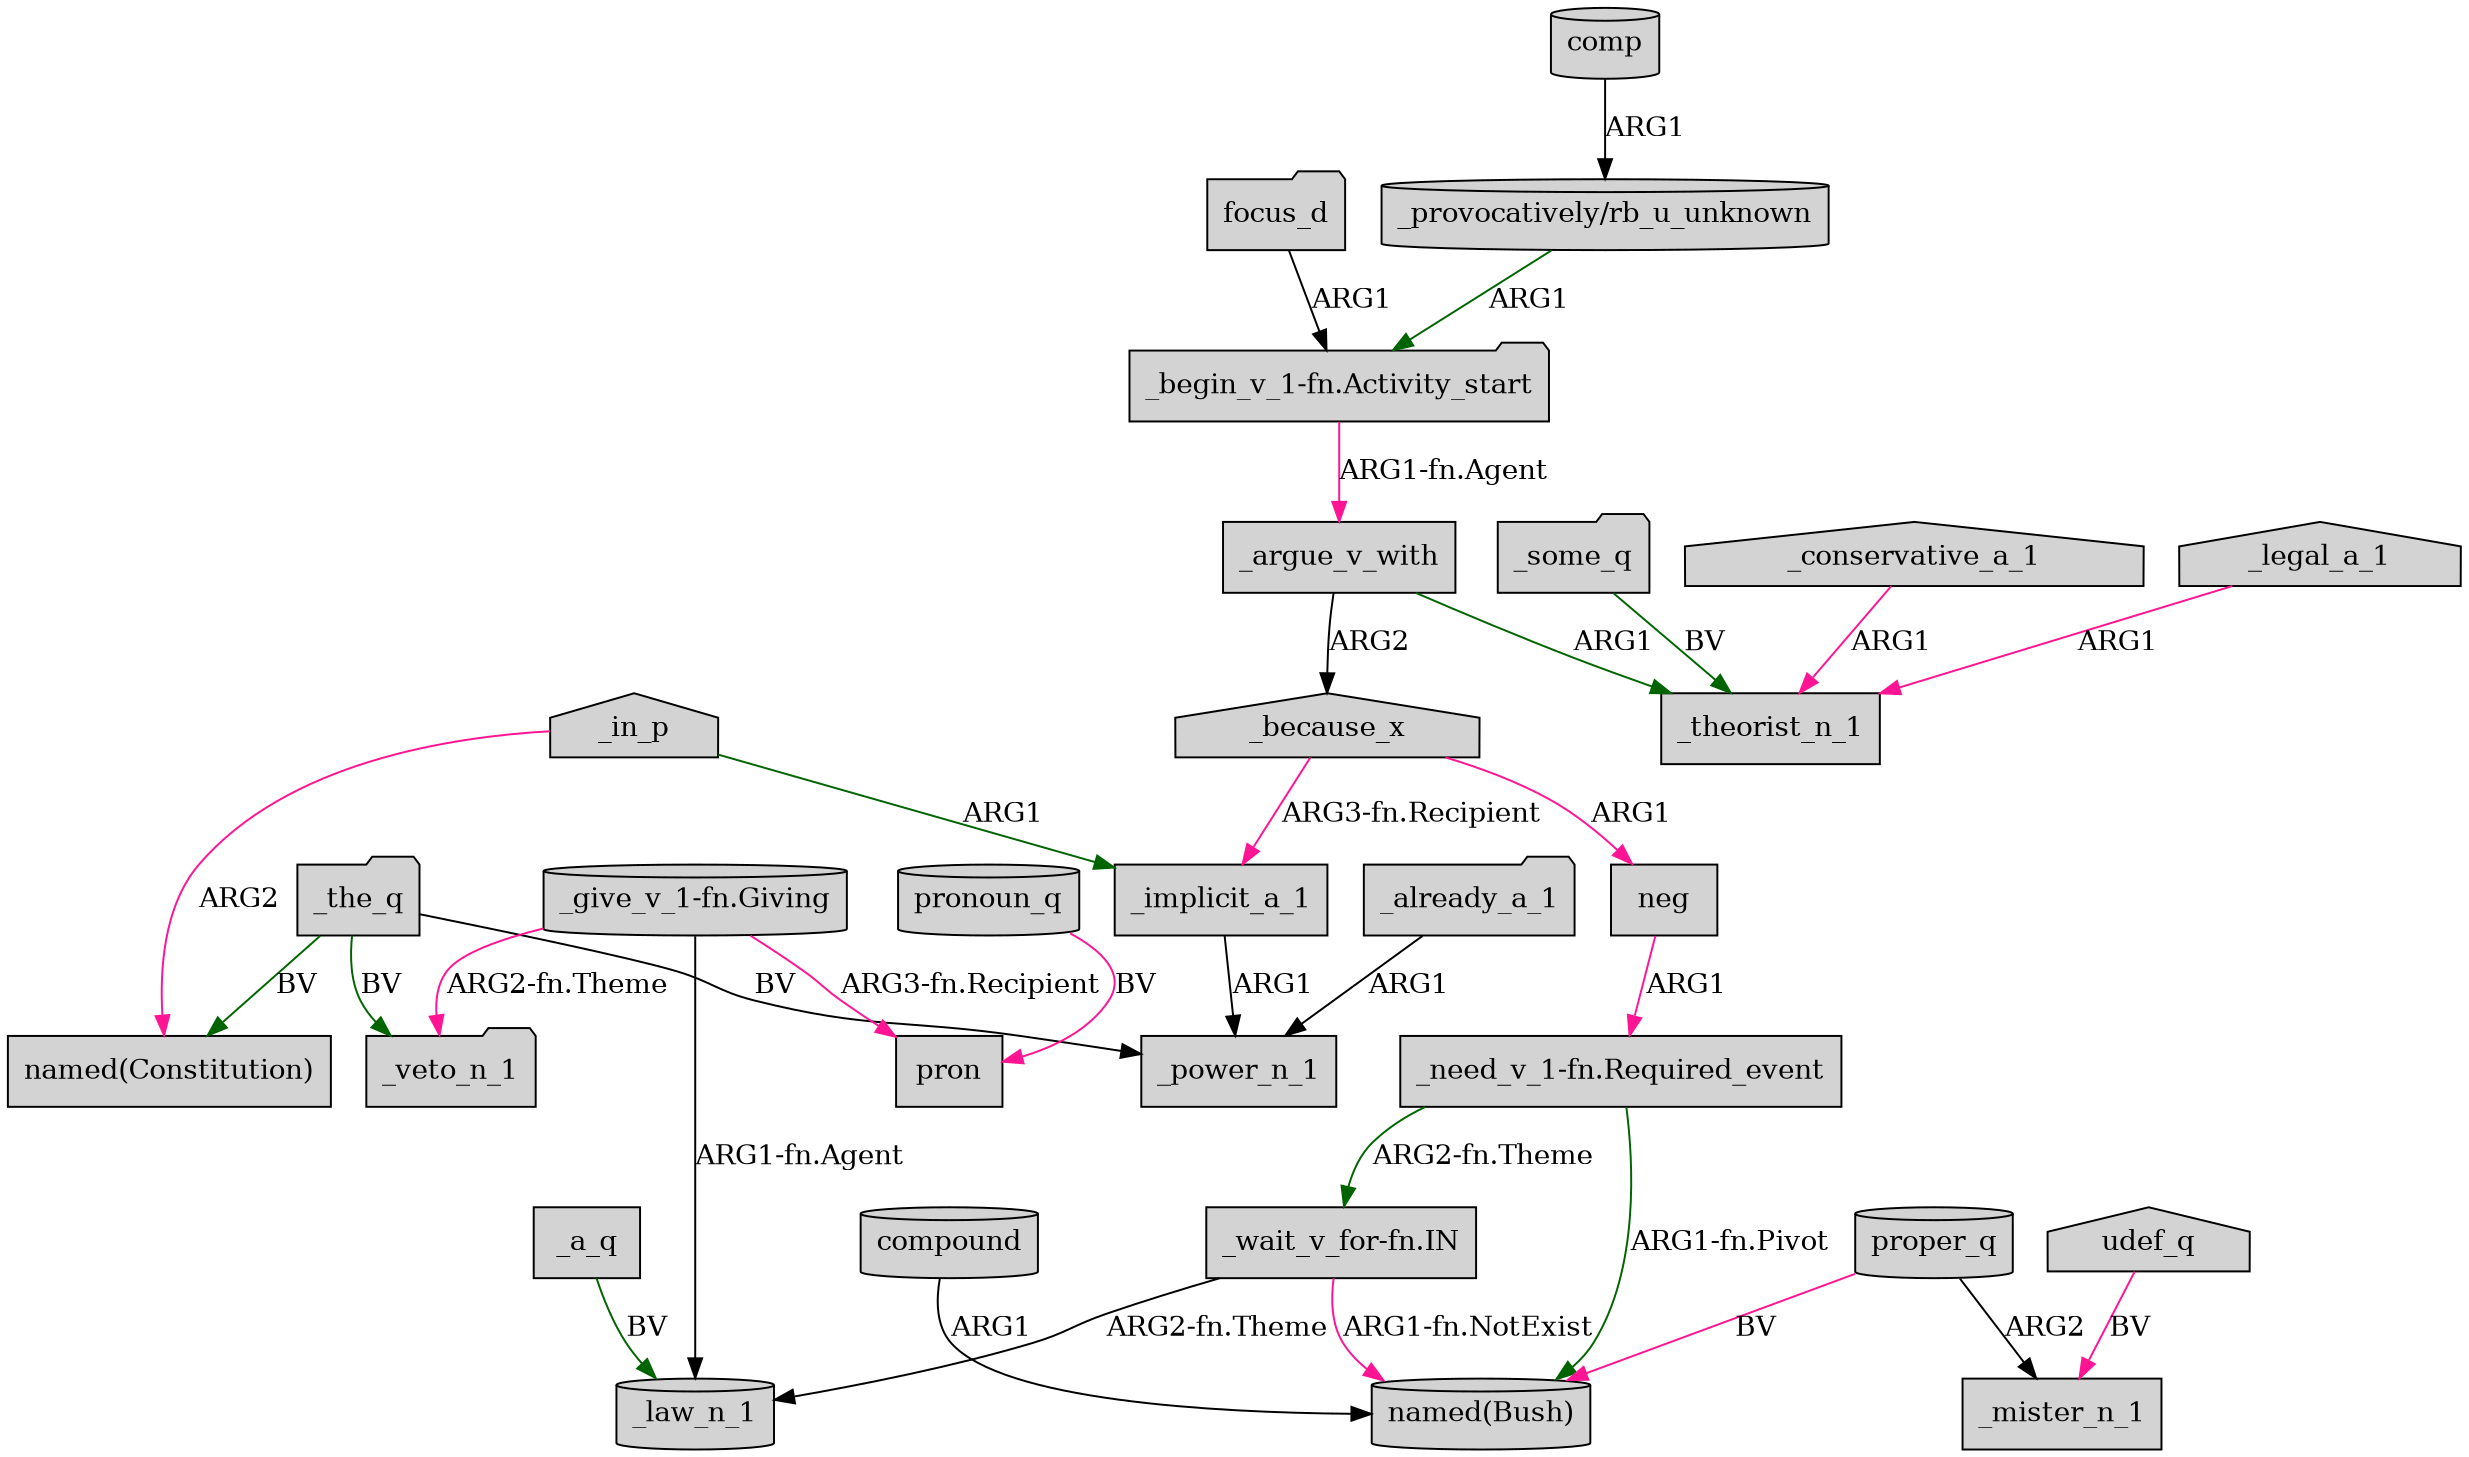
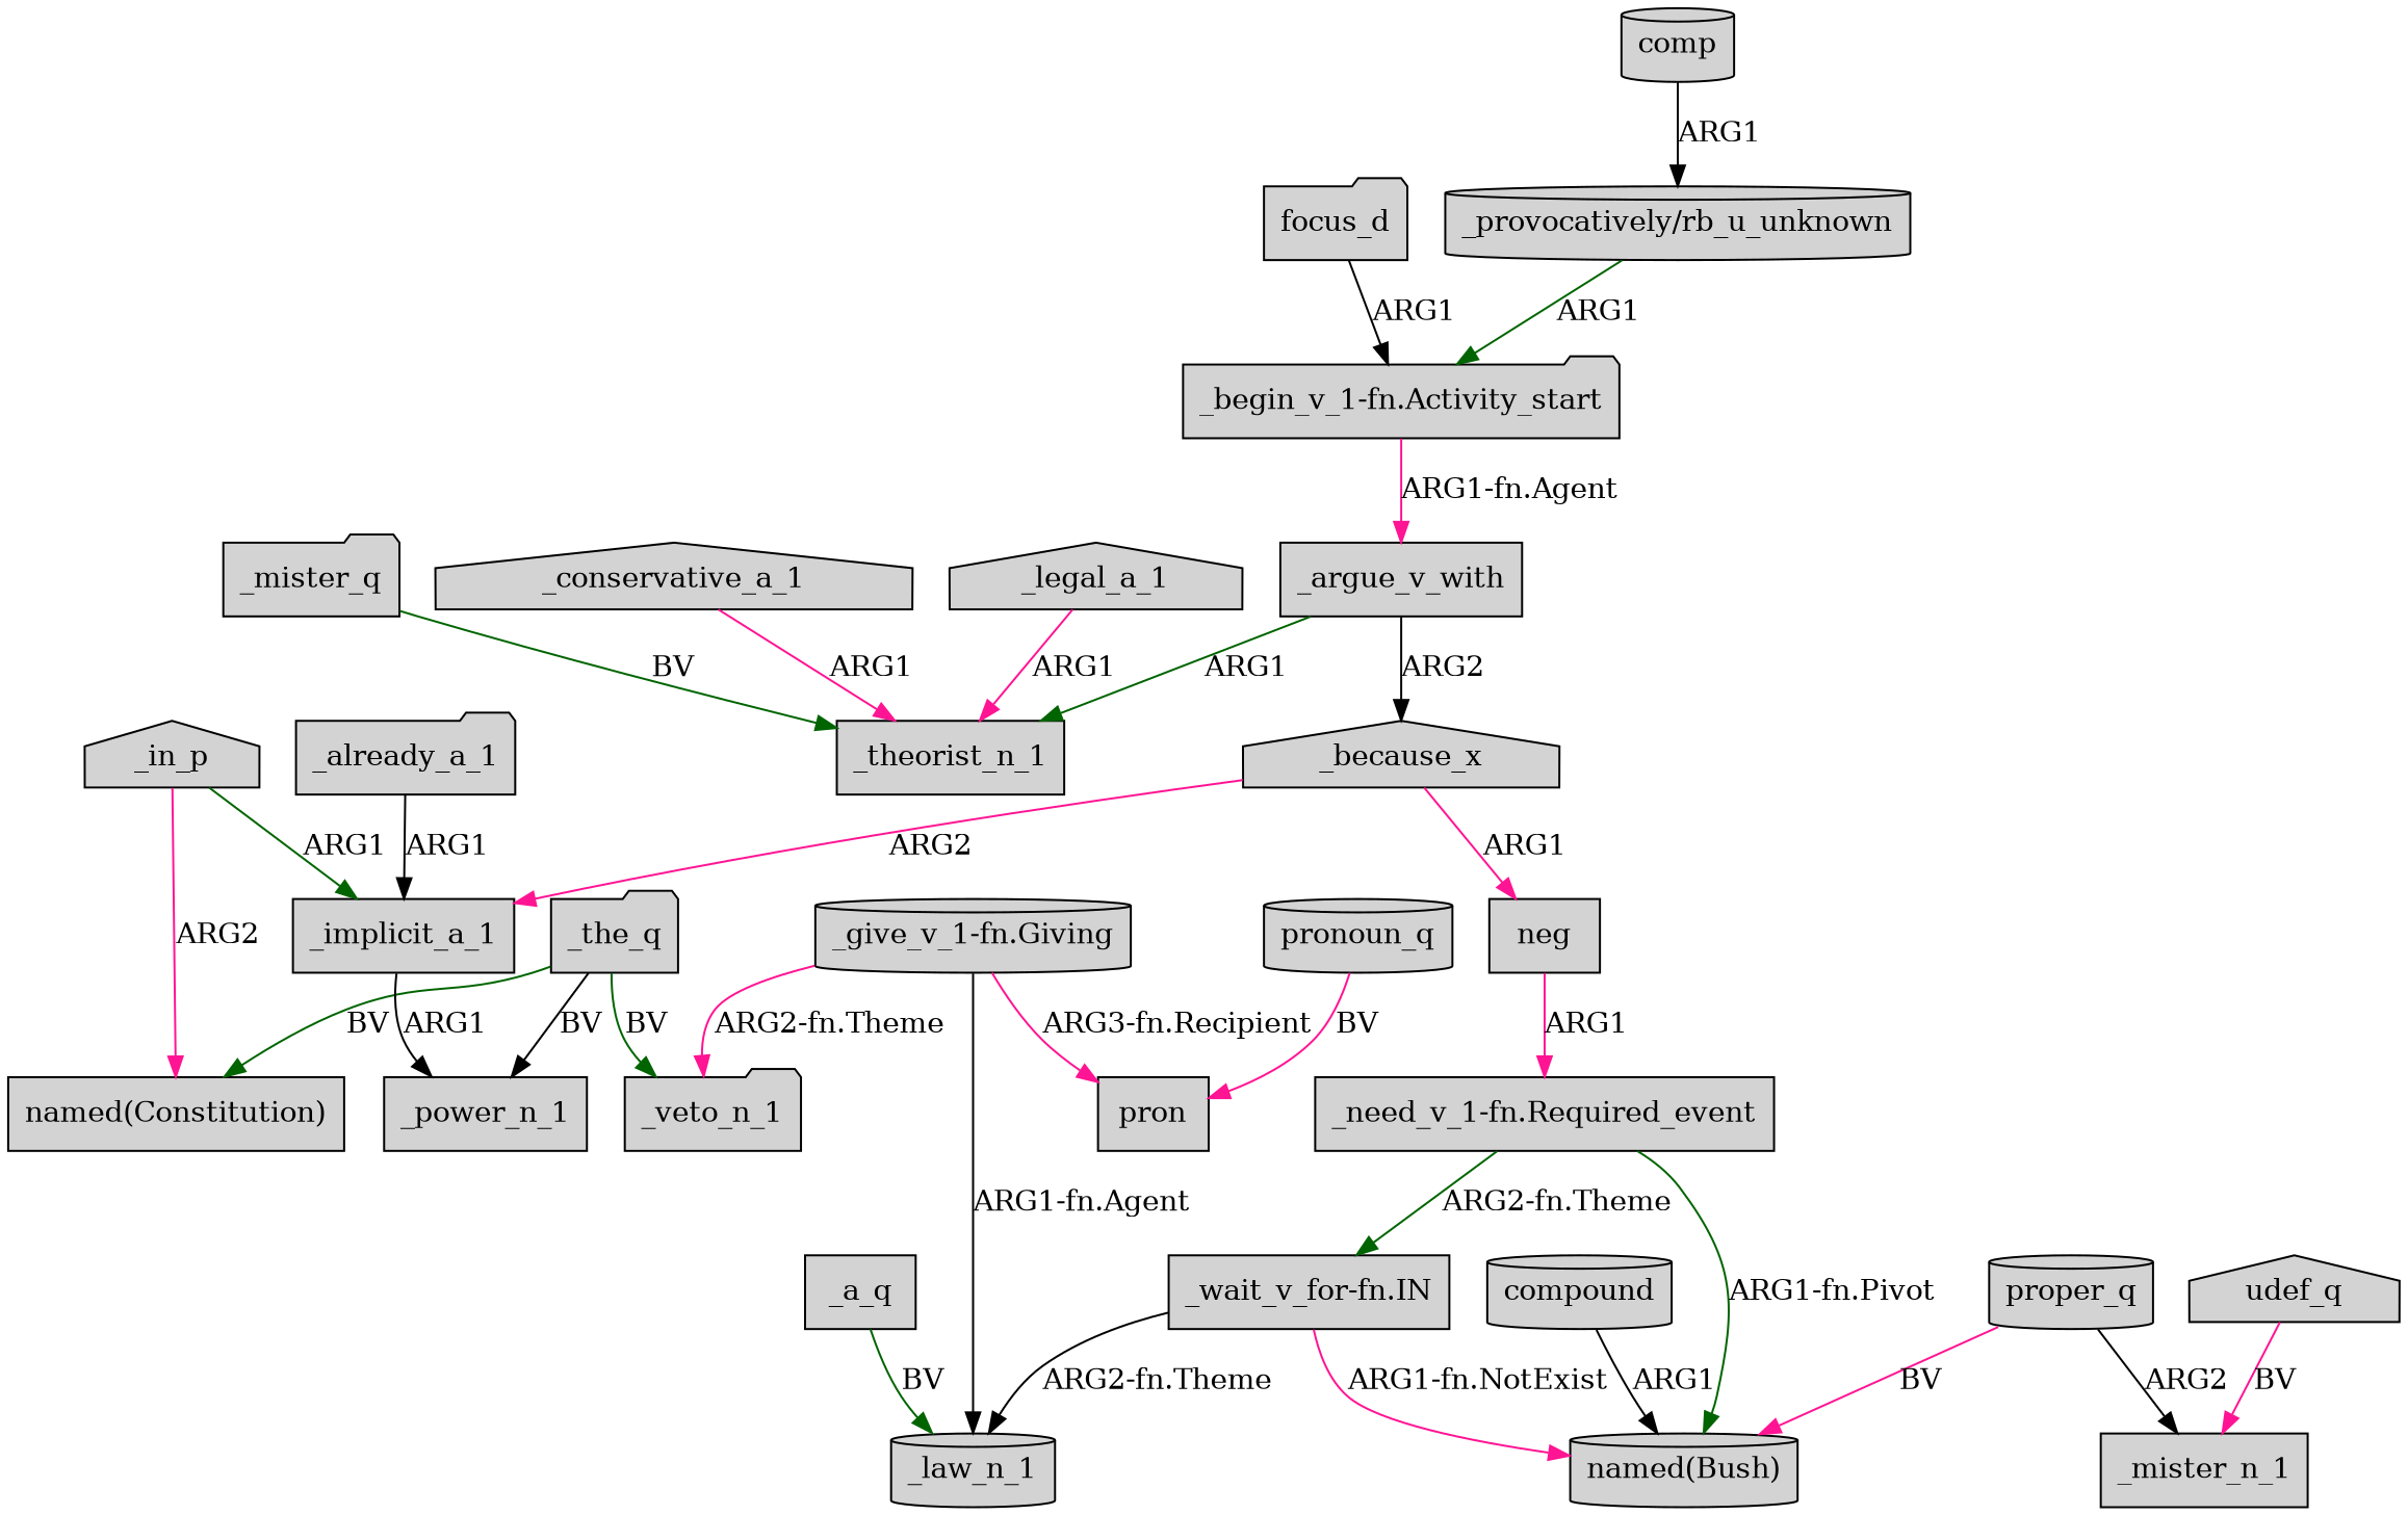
  digraph {
    node [shape=box style=filled]
    edge [color=deeppink]
    _legal_a_1 [shape=house]
    _theorist_n_1
    _the_q [shape=folder]
    _power_n_1
    _veto_n_1 [shape=folder]
    "named(Constitution)"
    _in_p [shape=house]
    _implicit_a_1
    "_begin_v_1-fn.Activity_start" [shape=folder]
    _argue_v_with
    _because_x [shape=house]
    neg
    compound [shape=cylinder]
    "named(Bush)" [shape=cylinder]
    udef_q [shape=house]
    _mister_n_1
    "_need_v_1-fn.Required_event"
    "_wait_v_for-fn.IN"
    _law_n_1 [shape=cylinder]
    focus_d [shape=folder]
    pronoun_q [shape=cylinder]
    pron
    _a_q
    proper_q [shape=cylinder]
-   _some_q [shape=folder]
+   _some_q [shape=folder label=_mister_q]
    comp [shape=cylinder]
    "_provocatively/rb_u_unknown" [shape=cylinder]
    "_give_v_1-fn.Giving" [shape=cylinder]
    _conservative_a_1 [shape=house]
    _already_a_1 [shape=folder]
    _legal_a_1 -> _theorist_n_1 [label=ARG1]
    _the_q -> _power_n_1 [color=black label=BV]
    _the_q -> _veto_n_1 [color=darkgreen label=BV]
    _the_q -> "named(Constitution)" [color=darkgreen label=BV]
    _in_p -> "named(Constitution)" [label=ARG2]
    _in_p -> _implicit_a_1 [color=darkgreen label=ARG1]
    _implicit_a_1 -> _power_n_1 [color=black label=ARG1]
    "_begin_v_1-fn.Activity_start" -> _argue_v_with [label="ARG1-fn.Agent"]
    _argue_v_with -> _theorist_n_1 [color=darkgreen label=ARG1]
    _argue_v_with -> _because_x [color=black label=ARG2]
-   _because_x -> _implicit_a_1 [label="ARG3-fn.Recipient"]
+   _because_x -> _implicit_a_1 [label=ARG2]
    _because_x -> neg [label=ARG1]
    neg -> "_need_v_1-fn.Required_event" [label=ARG1]
    compound -> "named(Bush)" [color=black label=ARG1]
    udef_q -> _mister_n_1 [label=BV]
    "_need_v_1-fn.Required_event" -> "named(Bush)" [color=darkgreen label="ARG1-fn.Pivot"]
    "_need_v_1-fn.Required_event" -> "_wait_v_for-fn.IN" [color=darkgreen label="ARG2-fn.Theme"]
    "_wait_v_for-fn.IN" -> "named(Bush)" [label="ARG1-fn.NotExist"]
    "_wait_v_for-fn.IN" -> _law_n_1 [color=black label="ARG2-fn.Theme"]
    focus_d -> "_begin_v_1-fn.Activity_start" [color=black label=ARG1]
    pronoun_q -> pron [label=BV]
    _a_q -> _law_n_1 [color=darkgreen label=BV]
    proper_q -> "named(Bush)" [label=BV]
    proper_q -> _mister_n_1 [color=black label=ARG2]
    _some_q -> _theorist_n_1 [color=darkgreen label=BV]
    comp -> "_provocatively/rb_u_unknown" [color=black label=ARG1]
    "_provocatively/rb_u_unknown" -> "_begin_v_1-fn.Activity_start" [color=darkgreen label=ARG1]
    "_give_v_1-fn.Giving" -> _veto_n_1 [label="ARG2-fn.Theme"]
    "_give_v_1-fn.Giving" -> _law_n_1 [color=black label="ARG1-fn.Agent"]
    "_give_v_1-fn.Giving" -> pron [label="ARG3-fn.Recipient"]
    _conservative_a_1 -> _theorist_n_1 [label=ARG1]
-   _already_a_1 -> _power_n_1 [color=black label=ARG1]
+   _already_a_1 -> _implicit_a_1 [color=black label=ARG1]
  }
